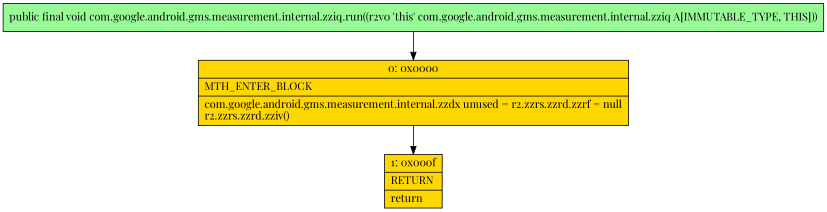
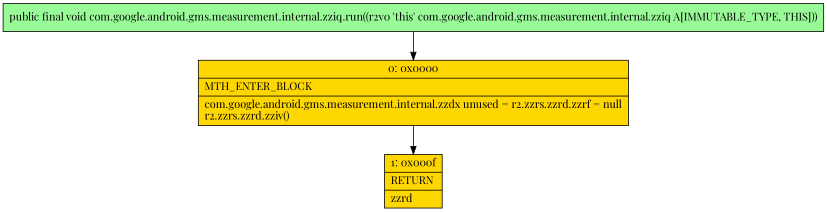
  digraph {
    fontname="Playfair Display"
    node [shape=record style=filled fillcolor=gold fontname="Playfair Display"]
    edge [style=solid fontname="Playfair Display"]
    n1 [label="{0\:\ 0x0000|MTH_ENTER_BLOCK\l|com.google.android.gms.measurement.internal.zzdx unused = r2.zzrs.zzrd.zzrf = null\lr2.zzrs.zzrd.zziv()\l}"]
-   n2 [label="{1\:\ 0x000f|RETURN\l|return\l}"]
+   n2 [label="{1\:\ 0x000f|RETURN\l|zzrd\l}"]
    n3 [label="{public final void com.google.android.gms.measurement.internal.zziq.run((r2v0 'this' com.google.android.gms.measurement.internal.zziq A[IMMUTABLE_TYPE, THIS])) }" fillcolor=palegreen]
    n1 -> n2
    n3 -> n1
  }
